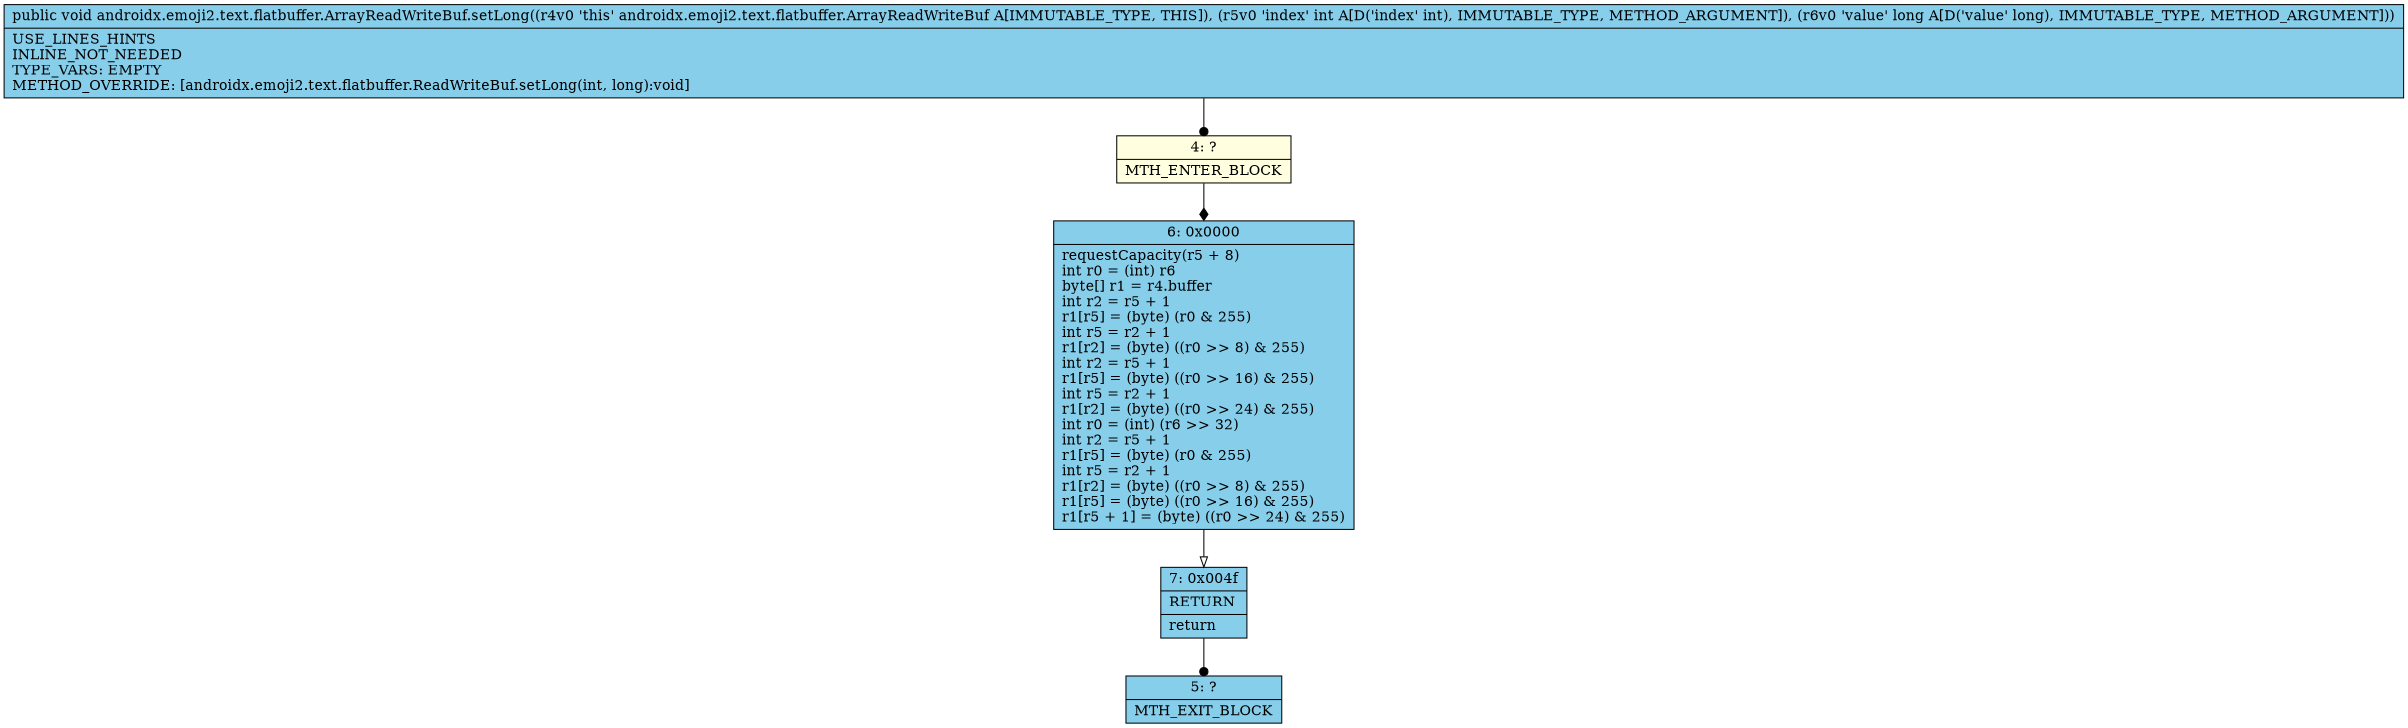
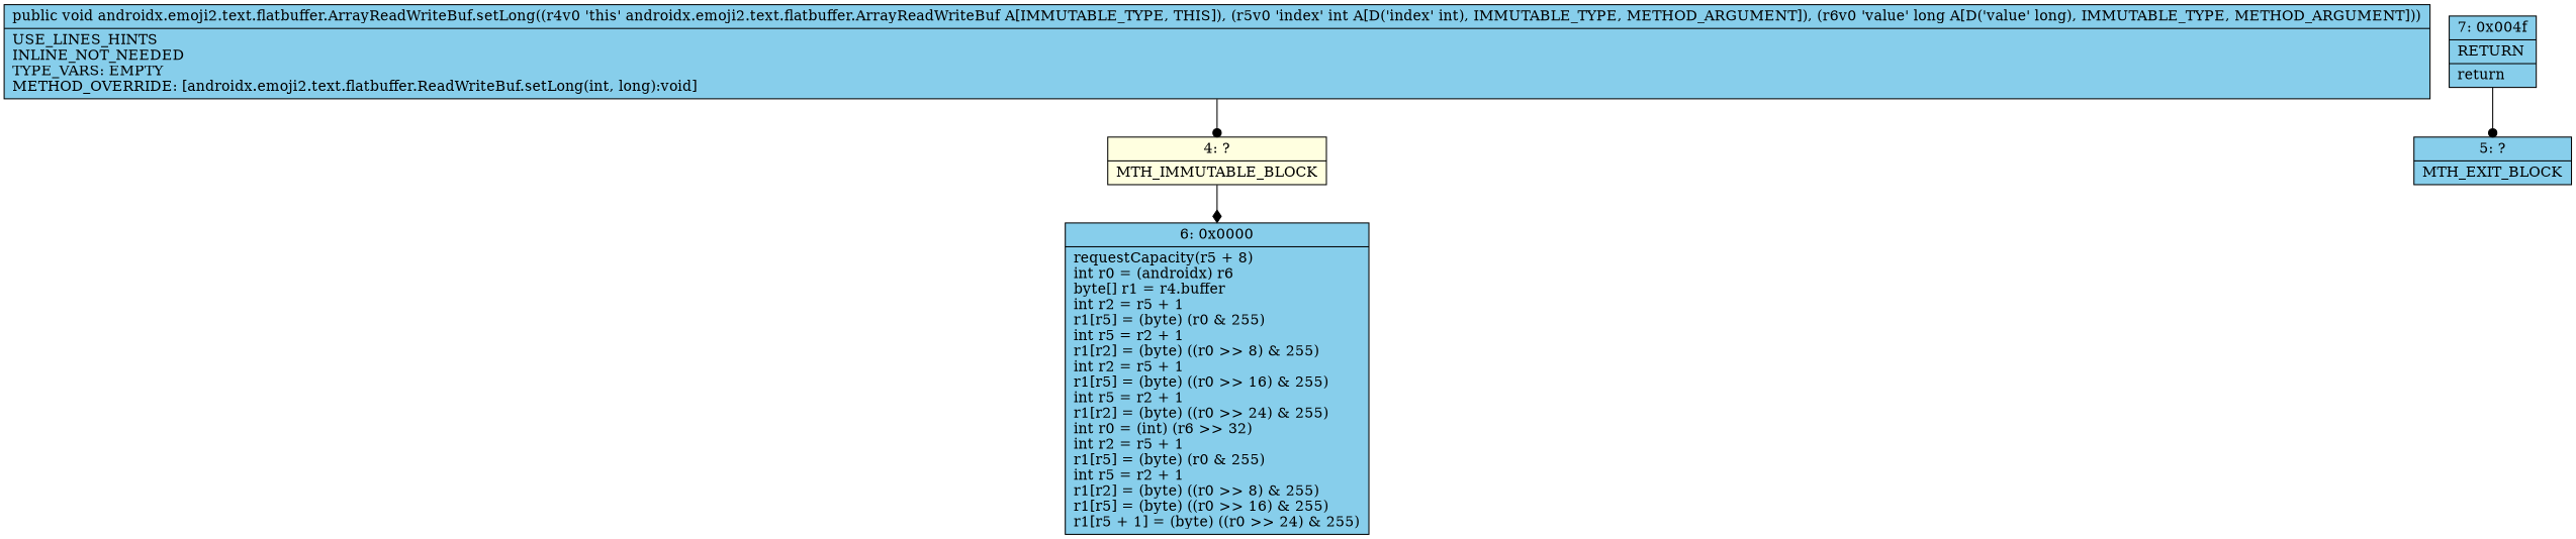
  digraph {
    node [fillcolor=skyblue shape=record style=filled]
    edge [arrowhead=dot]
-   n1 [fillcolor=lightyellow label="{4\:\ ?|MTH_ENTER_BLOCK\l}"]
-   n2 [label="{6\:\ 0x0000|requestCapacity(r5 + 8)\lint r0 = (int) r6\lbyte[] r1 = r4.buffer\lint r2 = r5 + 1\lr1[r5] = (byte) (r0 & 255)\lint r5 = r2 + 1\lr1[r2] = (byte) ((r0 \>\> 8) & 255)\lint r2 = r5 + 1\lr1[r5] = (byte) ((r0 \>\> 16) & 255)\lint r5 = r2 + 1\lr1[r2] = (byte) ((r0 \>\> 24) & 255)\lint r0 = (int) (r6 \>\> 32)\lint r2 = r5 + 1\lr1[r5] = (byte) (r0 & 255)\lint r5 = r2 + 1\lr1[r2] = (byte) ((r0 \>\> 8) & 255)\lr1[r5] = (byte) ((r0 \>\> 16) & 255)\lr1[r5 + 1] = (byte) ((r0 \>\> 24) & 255)\l}"]
+   n1 [fillcolor=lightyellow label="{4\:\ ?|MTH_IMMUTABLE_BLOCK\l}"]
+   n2 [label="{6\:\ 0x0000|requestCapacity(r5 + 8)\lint r0 = (androidx) r6\lbyte[] r1 = r4.buffer\lint r2 = r5 + 1\lr1[r5] = (byte) (r0 & 255)\lint r5 = r2 + 1\lr1[r2] = (byte) ((r0 \>\> 8) & 255)\lint r2 = r5 + 1\lr1[r5] = (byte) ((r0 \>\> 16) & 255)\lint r5 = r2 + 1\lr1[r2] = (byte) ((r0 \>\> 24) & 255)\lint r0 = (int) (r6 \>\> 32)\lint r2 = r5 + 1\lr1[r5] = (byte) (r0 & 255)\lint r5 = r2 + 1\lr1[r2] = (byte) ((r0 \>\> 8) & 255)\lr1[r5] = (byte) ((r0 \>\> 16) & 255)\lr1[r5 + 1] = (byte) ((r0 \>\> 24) & 255)\l}"]
    n3 [label="{7\:\ 0x004f|RETURN\l|return\l}"]
    n4 [label="{5\:\ ?|MTH_EXIT_BLOCK\l}"]
    n5 [label="{public void androidx.emoji2.text.flatbuffer.ArrayReadWriteBuf.setLong((r4v0 'this' androidx.emoji2.text.flatbuffer.ArrayReadWriteBuf A[IMMUTABLE_TYPE, THIS]), (r5v0 'index' int A[D('index' int), IMMUTABLE_TYPE, METHOD_ARGUMENT]), (r6v0 'value' long A[D('value' long), IMMUTABLE_TYPE, METHOD_ARGUMENT]))  | USE_LINES_HINTS\lINLINE_NOT_NEEDED\lTYPE_VARS: EMPTY\lMETHOD_OVERRIDE: [androidx.emoji2.text.flatbuffer.ReadWriteBuf.setLong(int, long):void]\l}"]
    n1 -> n2 [arrowhead=diamond]
-   n2 -> n3 [arrowhead=onormal]
    n3 -> n4
    n5 -> n1
  }
